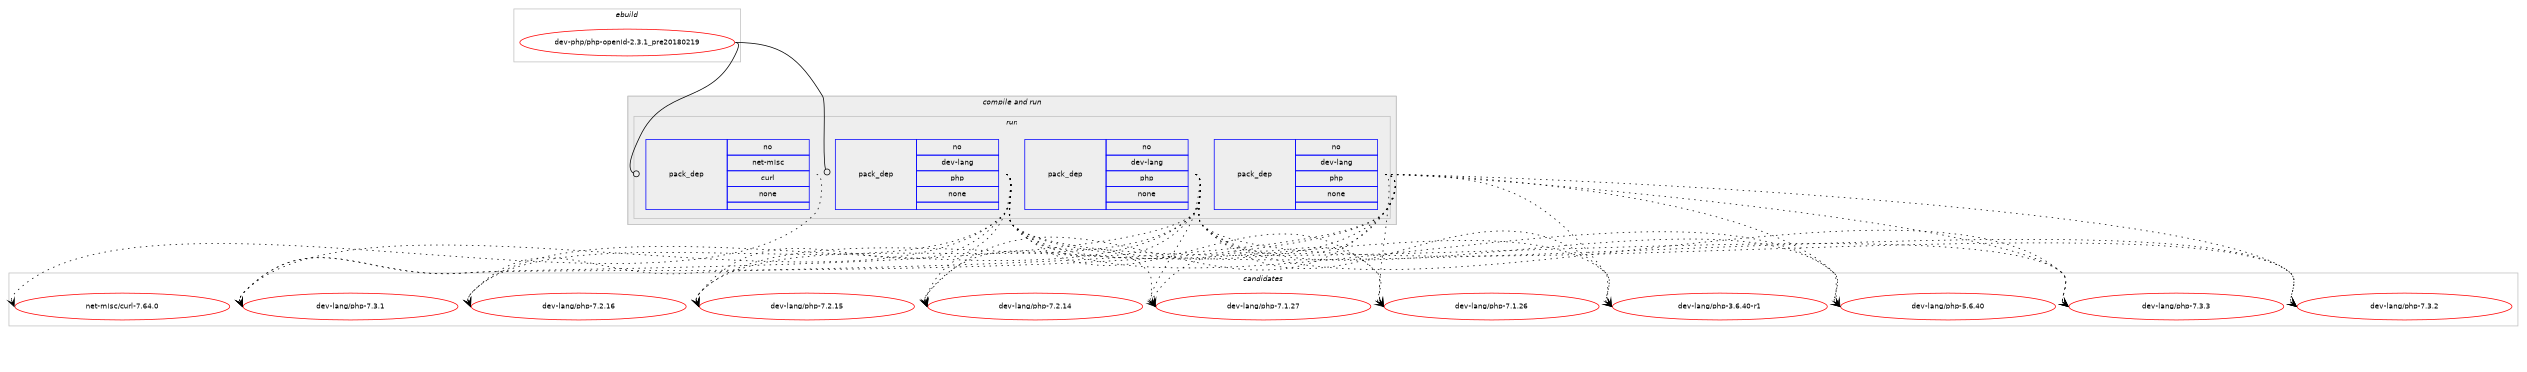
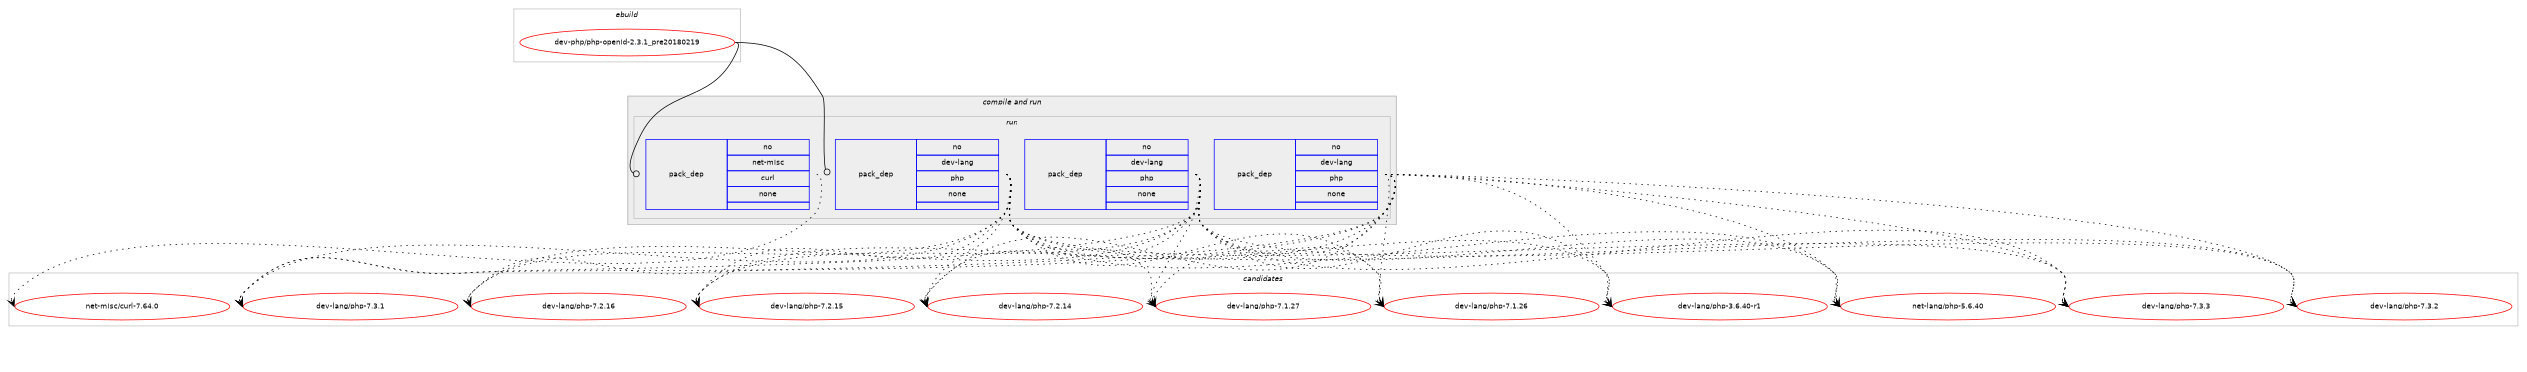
  digraph {
    compound=true
    concentrate=true
    fontname=Helvetica
    fontsize=10
    newrank=true
    rankdir=TB
    ranksep=1.5
    node [color=red fontname=Helvetica fontsize=10]
    edge [arrowhead=vee headport=w style=dotted tailport=e weight=100]
    n1 [label="dev-php/php-openid-2.3.1_pre20180219" width=4]
    n2 [color=blue label=<<TABLE BORDER="0" CELLBORDER="1" CELLSPACING="0" CELLPADDING="4" WIDTH="220"><TR><TD ROWSPAN="6" CELLPADDING="30">pack_dep</TD></TR><TR><TD WIDTH="110">no</TD></TR><TR><TD>dev-lang</TD></TR><TR><TD>php</TD></TR><TR><TD>none</TD></TR><TR><TD></TD></TR></TABLE>> shape=none]
    n3 [color=blue label=<<TABLE BORDER="0" CELLBORDER="1" CELLSPACING="0" CELLPADDING="4" WIDTH="220"><TR><TD ROWSPAN="6" CELLPADDING="30">pack_dep</TD></TR><TR><TD WIDTH="110">no</TD></TR><TR><TD>dev-lang</TD></TR><TR><TD>php</TD></TR><TR><TD>none</TD></TR><TR><TD></TD></TR></TABLE>> shape=none]
    n4 [color=blue label=<<TABLE BORDER="0" CELLBORDER="1" CELLSPACING="0" CELLPADDING="4" WIDTH="220"><TR><TD ROWSPAN="6" CELLPADDING="30">pack_dep</TD></TR><TR><TD WIDTH="110">no</TD></TR><TR><TD>dev-lang</TD></TR><TR><TD>php</TD></TR><TR><TD>none</TD></TR><TR><TD></TD></TR></TABLE>> shape=none]
    n5 [color=blue label=<<TABLE BORDER="0" CELLBORDER="1" CELLSPACING="0" CELLPADDING="4" WIDTH="220"><TR><TD ROWSPAN="6" CELLPADDING="30">pack_dep</TD></TR><TR><TD WIDTH="110">no</TD></TR><TR><TD>net-misc</TD></TR><TR><TD>curl</TD></TR><TR><TD>none</TD></TR><TR><TD></TD></TR></TABLE>> shape=none]
-   n6 [label="dev-lang/php-5.6.40" width=4]
+   n6 [label="net-lang/php-5.6.40" width=4]
    n7 [label="dev-lang/php-3.6.40-r1" width=4]
    n8 [label="dev-lang/php-7.1.26" width=4]
    n9 [label="dev-lang/php-7.1.27" width=4]
    n10 [label="dev-lang/php-7.2.14" width=4]
    n11 [label="dev-lang/php-7.2.15" width=4]
    n12 [label="dev-lang/php-7.2.16" width=4]
    n13 [label="dev-lang/php-7.3.1" width=4]
    n14 [label="dev-lang/php-7.3.2" width=4]
    n15 [label="dev-lang/php-7.3.3" width=4]
    n16 [label="net-misc/curl-7.64.0" width=4]
    subgraph cluster_1 {
      color=gray
      label=<<i>ebuild</i>>
      rank=same
      n1
    }
    subgraph cluster_2 {
      color=gray
      label=<<i>dependencies</i>>
      subgraph cluster_3 {
        color=gray
        fillcolor="#eeeeee"
        label=<<i>compile</i>>
        style=filled
      }
      subgraph cluster_4 {
        color=gray
        fillcolor="#eeeeee"
        label=<<i>compile and run</i>>
        style=filled
      }
      subgraph cluster_5 {
        color=gray
        fillcolor="#eeeeee"
        label=<<i>run</i>>
        style=filled
        subgraph sub_6 {
          color=gray
          fillcolor="#eeeeee"
          label=<<i>run</i>>
          style=filled
          subgraph sub_7 {
            color=gray
            fillcolor="#eeeeee"
            label=<<i>run</i>>
            style=filled
            n2
          }
          subgraph sub_8 {
            color=gray
            fillcolor="#eeeeee"
            label=<<i>run</i>>
            style=filled
            n3
          }
        }
        subgraph sub_9 {
          color=gray
          fillcolor="#eeeeee"
          label=<<i>run</i>>
          style=filled
          n4
        }
        subgraph sub_10 {
          color=gray
          fillcolor="#eeeeee"
          label=<<i>run</i>>
          style=filled
          n5
        }
      }
    }
    subgraph cluster_11 {
      color=gray
      label=<<i>candidates</i>>
      rank=same
      subgraph sub_12 {
        color=black
        label=<<i>candidates</i>>
        nodesep=1
        rank=same
        n6
        n7
        n8
        n9
        n10
        n11
        n12
        n13
        n14
        n15
      }
      subgraph sub_13 {
        color=black
        label=<<i>candidates</i>>
        nodesep=1
        rank=same
        n6
        n7
        n8
        n9
        n10
        n11
        n12
        n13
        n14
        n15
      }
      subgraph sub_14 {
        color=black
        label=<<i>candidates</i>>
        nodesep=1
        rank=same
        n6
        n7
        n8
        n9
        n10
        n11
        n12
        n13
        n14
        n15
      }
      subgraph sub_15 {
        color=black
        label=<<i>candidates</i>>
        nodesep=1
        rank=same
        n16
      }
    }
    n1 -> n4 [arrowhead=odot style=solid weight=20]
    n1 -> n5 [arrowhead=odot style=solid weight=20]
    n2 -> n6
    n2 -> n7
    n2 -> n8
    n2 -> n9
    n2 -> n10
    n2 -> n11
    n2 -> n12
    n2 -> n13
    n2 -> n14
    n2 -> n15
    n3 -> n6
    n3 -> n7
    n3 -> n8
    n3 -> n9
    n3 -> n10
    n3 -> n11
    n3 -> n12
    n3 -> n13
    n3 -> n14
    n3 -> n15
    n4 -> n6
    n4 -> n7
    n4 -> n8
    n4 -> n9
    n4 -> n10
    n4 -> n11
    n4 -> n12
    n4 -> n13
    n4 -> n14
    n4 -> n15
    n5 -> n16
  }
